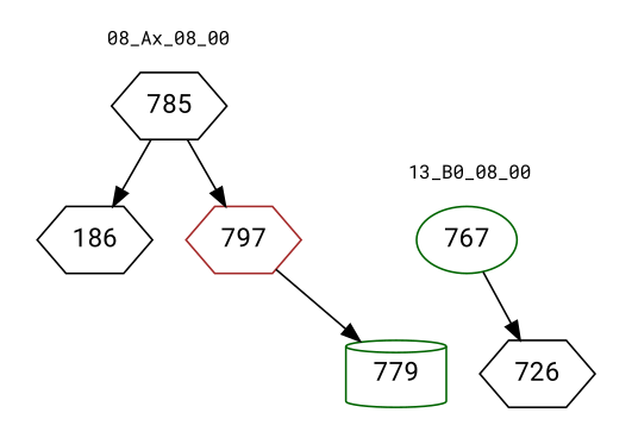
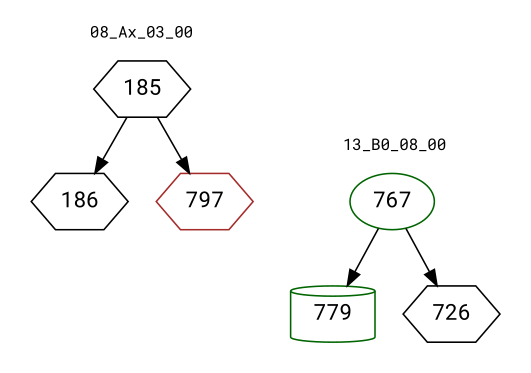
  digraph {
    fontname="Roboto Mono"
    node [color=black fontname="Roboto Mono" shape=hexagon]
    edge [color=black fontname="Roboto Mono"]
-   n1 [label=785]
+   n1 [label=185]
    n2 [label=186]
    n3 [color=brown label=797]
    n4 [color=darkgreen label=767 shape=ellipse]
    n5 [label=726]
    n6 [color=darkgreen label=779 shape=cylinder]
    subgraph cluster_1 {
      color=white
      fontsize=10
-     label="08_Ax_08_00"
+     label="08_Ax_03_00"
      n1
      n2
      n3
    }
    subgraph cluster_2 {
      color=white
      fontsize=10
      label="13_B0_08_00"
      n4
      n5
      n6
    }
    n1 -> n2
    n1 -> n3
    n4 -> n5
-   n3 -> n6
+   n4 -> n6
  }
